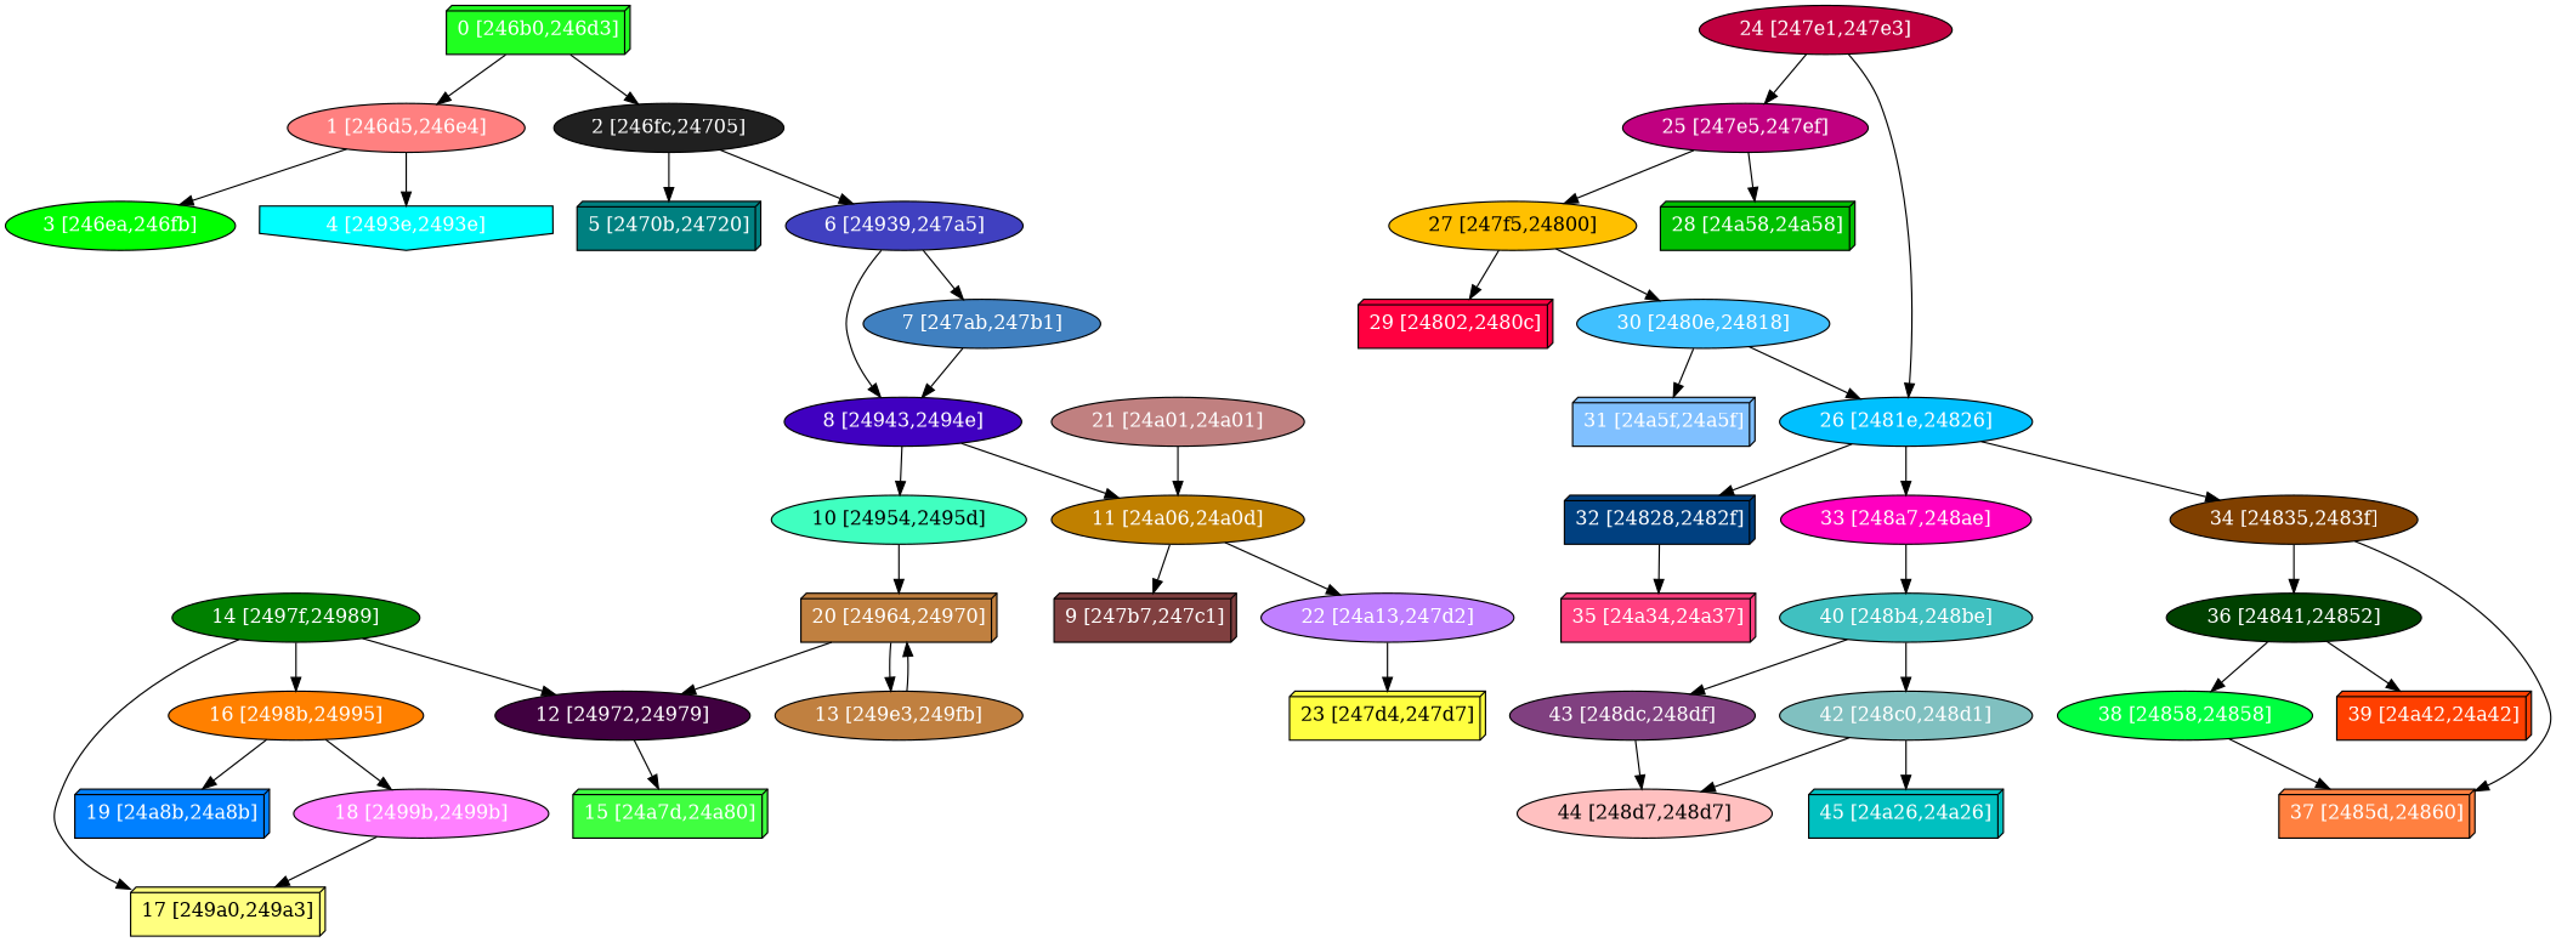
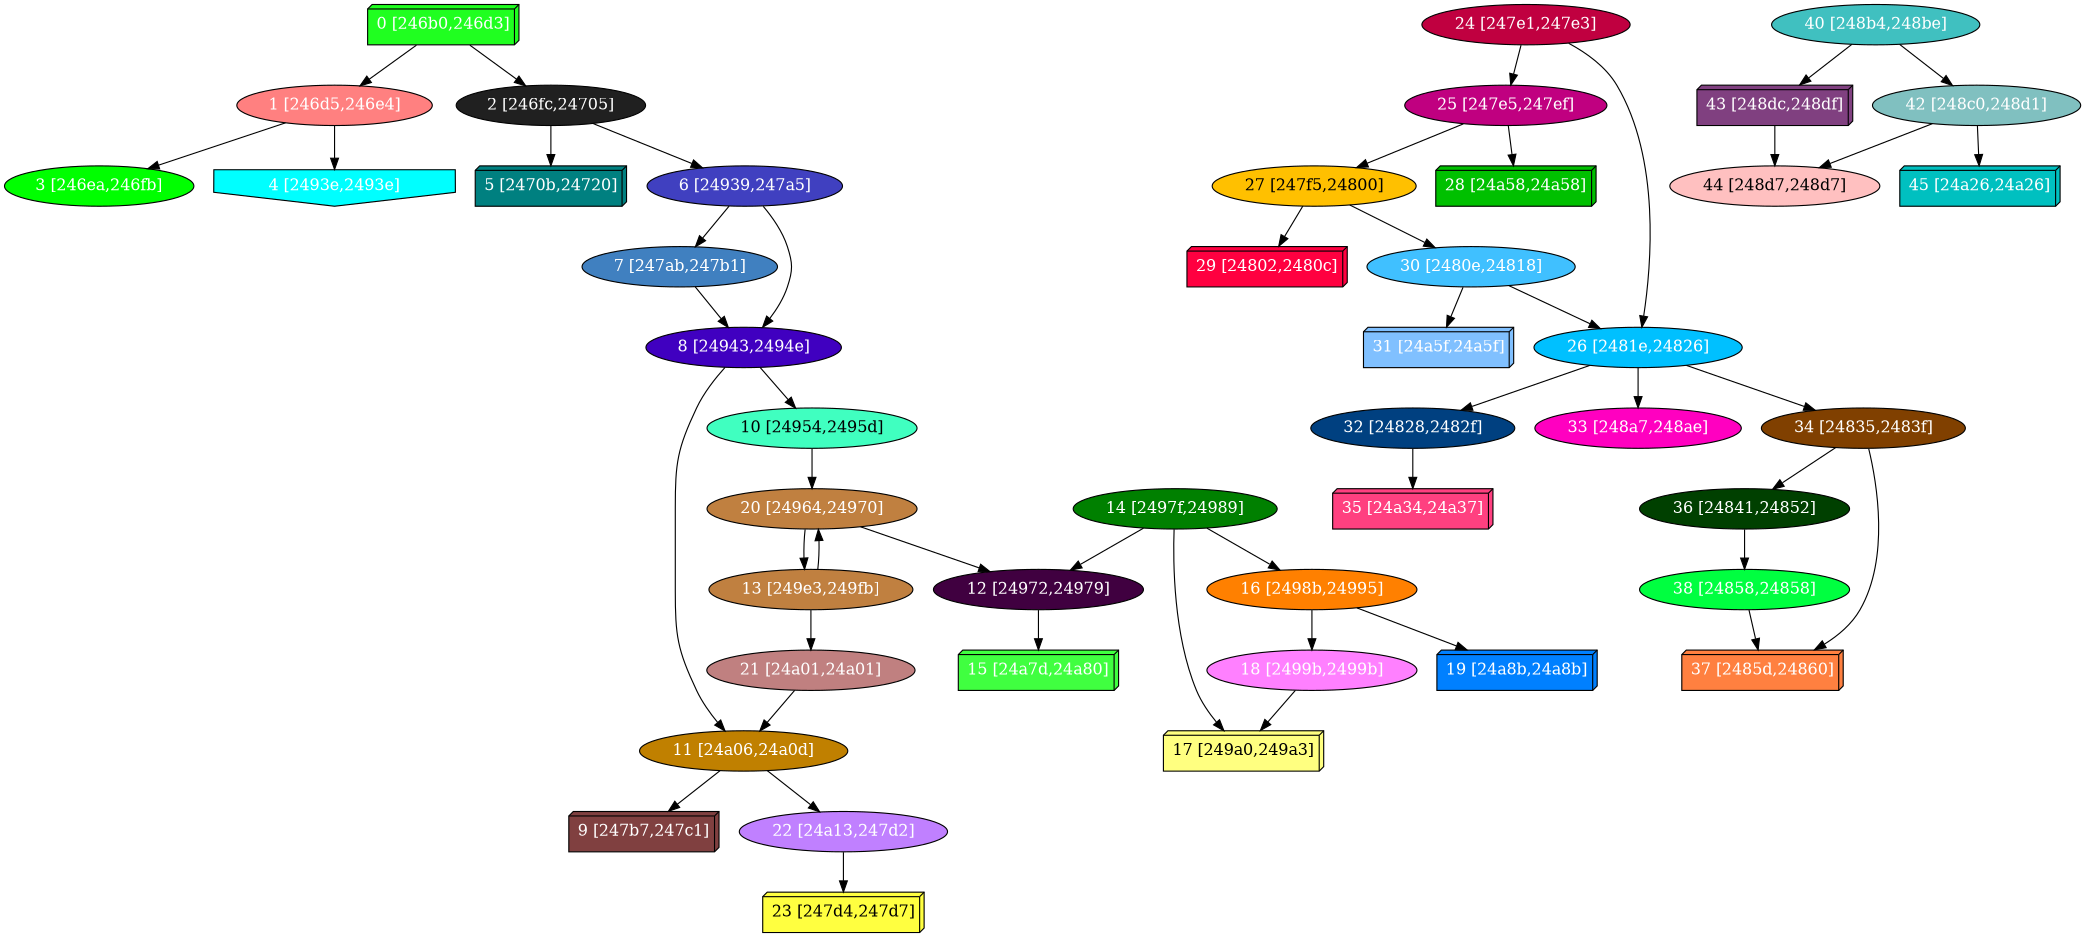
  digraph {
    node [fillcolor="#C08040" fontcolor="#ffffff" shape=oval style=filled]
    n1 [fillcolor="#20FF20" label="0 [246b0,246d3]" shape=box3d]
    n2 [fillcolor="#FF8080" label="1 [246d5,246e4]"]
    n3 [fillcolor="#202020" label="2 [246fc,24705]"]
    n4 [fillcolor="#00FF00" label="3 [246ea,246fb]"]
    n5 [fillcolor="#00FFFF" label="4 [2493e,2493e]" shape=invhouse]
    n6 [fillcolor="#008080" label="5 [2470b,24720]" shape=box3d]
    n7 [fillcolor="#4040C0" label="6 [24939,247a5]"]
    n8 [fillcolor="#4080C0" label="7 [247ab,247b1]"]
    n9 [fillcolor="#4000C0" label="8 [24943,2494e]"]
    n10 [fillcolor="#40FFC0" fontcolor="#000000" label="10 [24954,2495d]"]
    n11 [fillcolor="#C08000" label="11 [24a06,24a0d]"]
    n12 [fillcolor="#804040" label="9 [247b7,247c1]" shape=box3d]
-   n13 [label="20 [24964,24970]" shape=box3d]
+   n13 [label="20 [24964,24970]"]
    n14 [fillcolor="#C080FF" label="22 [24a13,247d2]"]
    n15 [fillcolor="#400040" label="12 [24972,24979]"]
    n16 [label="13 [249e3,249fb]"]
    n17 [fillcolor="#FFFF40" fontcolor="#000000" label="23 [247d4,247d7]" shape=box3d]
    n18 [fillcolor="#40FF40" label="15 [24a7d,24a80]" shape=box3d]
    n19 [fillcolor="#008000" label="14 [2497f,24989]"]
    n20 [fillcolor="#FF8000" label="16 [2498b,24995]"]
    n21 [fillcolor="#FFFF80" fontcolor="#000000" label="17 [249a0,249a3]" shape=box3d]
    n22 [fillcolor="#C08080" label="21 [24a01,24a01]"]
    n23 [fillcolor="#FF80FF" label="18 [2499b,2499b]"]
    n24 [fillcolor="#0080FF" label="19 [24a8b,24a8b]" shape=box3d]
    n25 [fillcolor="#C00040" label="24 [247e1,247e3]"]
    n26 [fillcolor="#C00080" label="25 [247e5,247ef]"]
    n27 [fillcolor="#00C0FF" label="26 [2481e,24826]"]
    n28 [fillcolor="#FFC000" fontcolor="#000000" label="27 [247f5,24800]"]
    n29 [fillcolor="#00C000" label="28 [24a58,24a58]" shape=box3d]
-   n30 [fillcolor="#004080" label="32 [24828,2482f]" shape=box3d]
+   n30 [fillcolor="#004080" label="32 [24828,2482f]"]
    n31 [fillcolor="#FF00C0" label="33 [248a7,248ae]"]
    n32 [fillcolor="#804000" label="34 [24835,2483f]"]
    n33 [fillcolor="#FF0040" label="29 [24802,2480c]" shape=box3d]
    n34 [fillcolor="#40C0FF" label="30 [2480e,24818]"]
    n35 [fillcolor="#FF4080" label="35 [24a34,24a37]" shape=box3d]
    n36 [fillcolor="#40C0C0" label="40 [248b4,248be]"]
    n37 [fillcolor="#80C0FF" label="31 [24a5f,24a5f]" shape=box3d]
    n38 [fillcolor="#004000" label="36 [24841,24852]"]
    n39 [fillcolor="#FF8040" label="37 [2485d,24860]" shape=box3d]
    n40 [fillcolor="#80C0C0" label="42 [248c0,248d1]"]
-   n41 [fillcolor="#804080" label="43 [248dc,248df]" shape=ellipse]
+   n41 [fillcolor="#804080" label="43 [248dc,248df]" shape=box3d]
    n42 [fillcolor="#00FF40" label="38 [24858,24858]"]
-   n43 [fillcolor="#FF4000" label="39 [24a42,24a42]" shape=box3d]
    n44 [fillcolor="#FFC0C0" fontcolor="#000000" label="44 [248d7,248d7]"]
    n45 [fillcolor="#00C0C0" label="45 [24a26,24a26]" shape=box3d]
    n1 -> n2
    n1 -> n3
    n2 -> n4
    n2 -> n5
    n3 -> n6
    n3 -> n7
    n7 -> n8
    n7 -> n9
    n8 -> n9
    n9 -> n10
    n9 -> n11
    n10 -> n13
    n11 -> n12
    n11 -> n14
    n13 -> n15
    n13 -> n16
    n14 -> n17
    n15 -> n18
    n16 -> n13
+   n16 -> n22
    n19 -> n15
    n19 -> n20
    n19 -> n21
    n20 -> n23
    n20 -> n24
    n22 -> n11
    n23 -> n21
    n25 -> n26
    n25 -> n27
    n26 -> n28
    n26 -> n29
    n27 -> n30
    n27 -> n31
    n27 -> n32
    n28 -> n33
    n28 -> n34
    n30 -> n35
-   n31 -> n36
    n32 -> n38
    n32 -> n39
    n34 -> n27
    n34 -> n37
    n36 -> n40
    n36 -> n41
    n38 -> n42
-   n38 -> n43
    n40 -> n44
    n40 -> n45
    n41 -> n44
    n42 -> n39
  }
